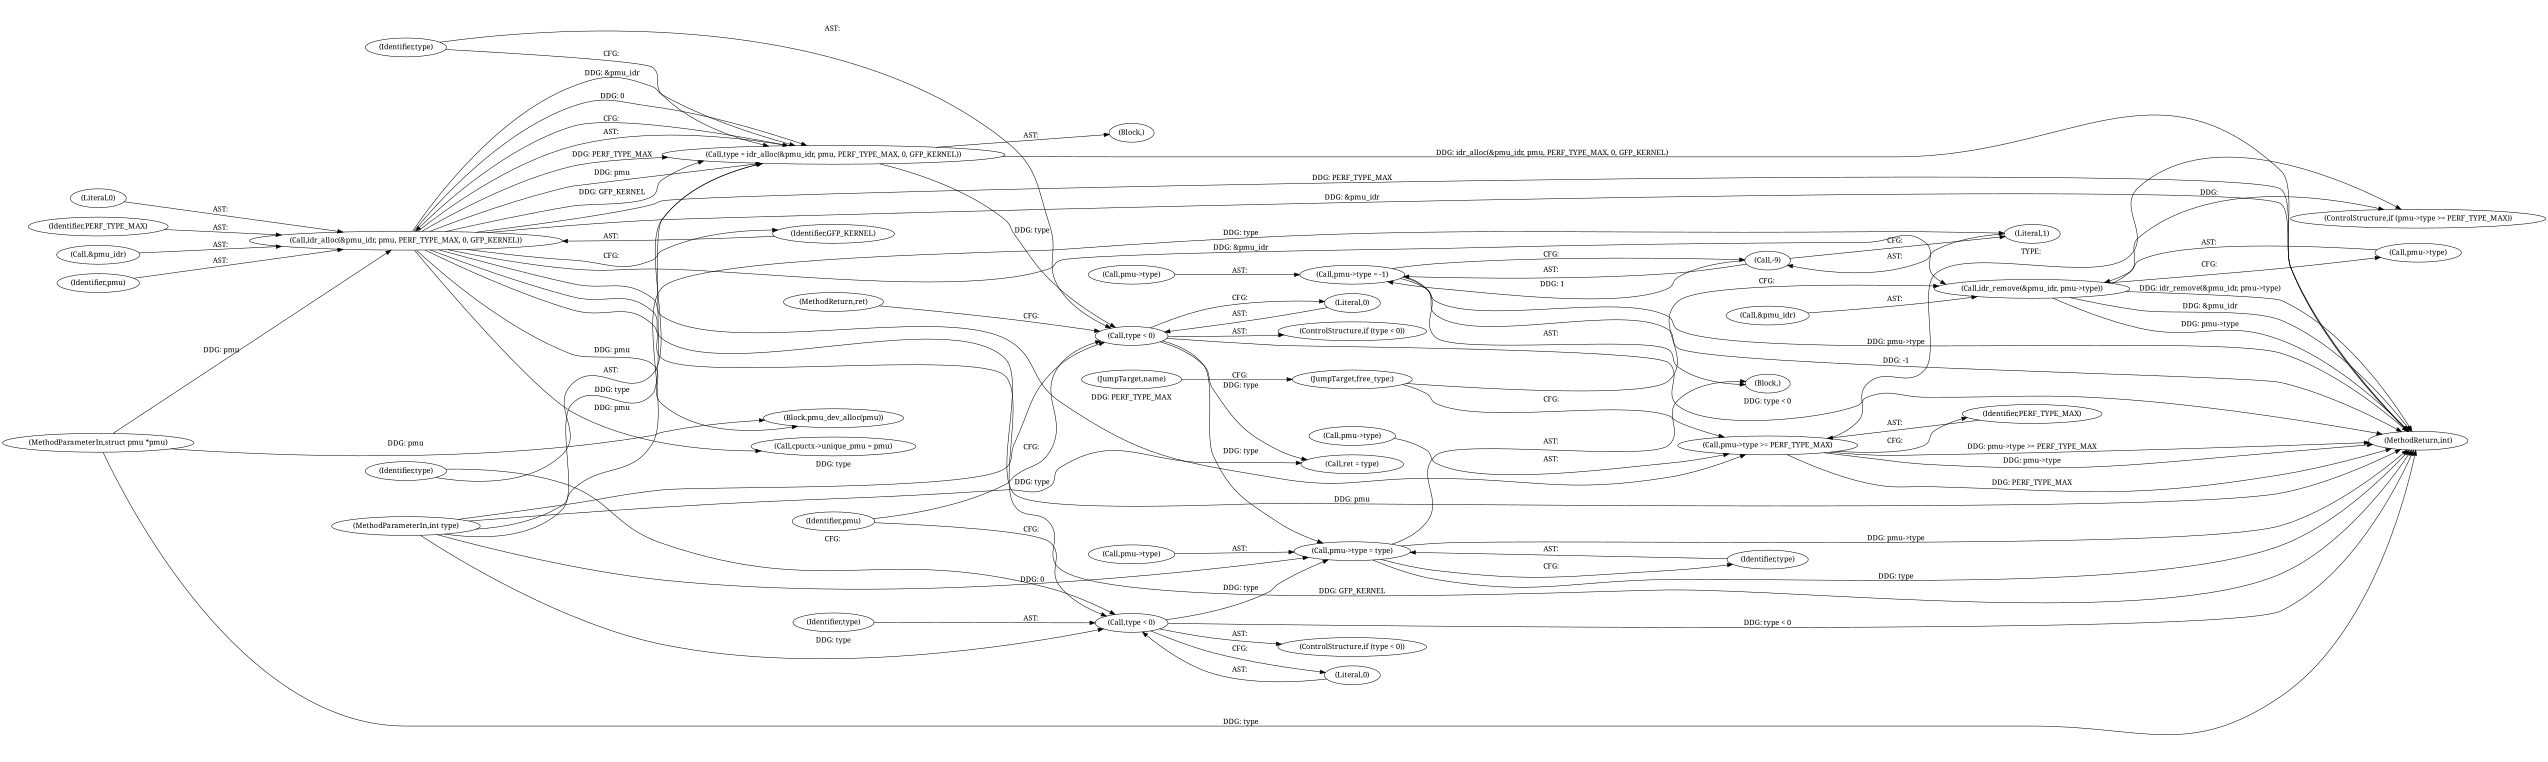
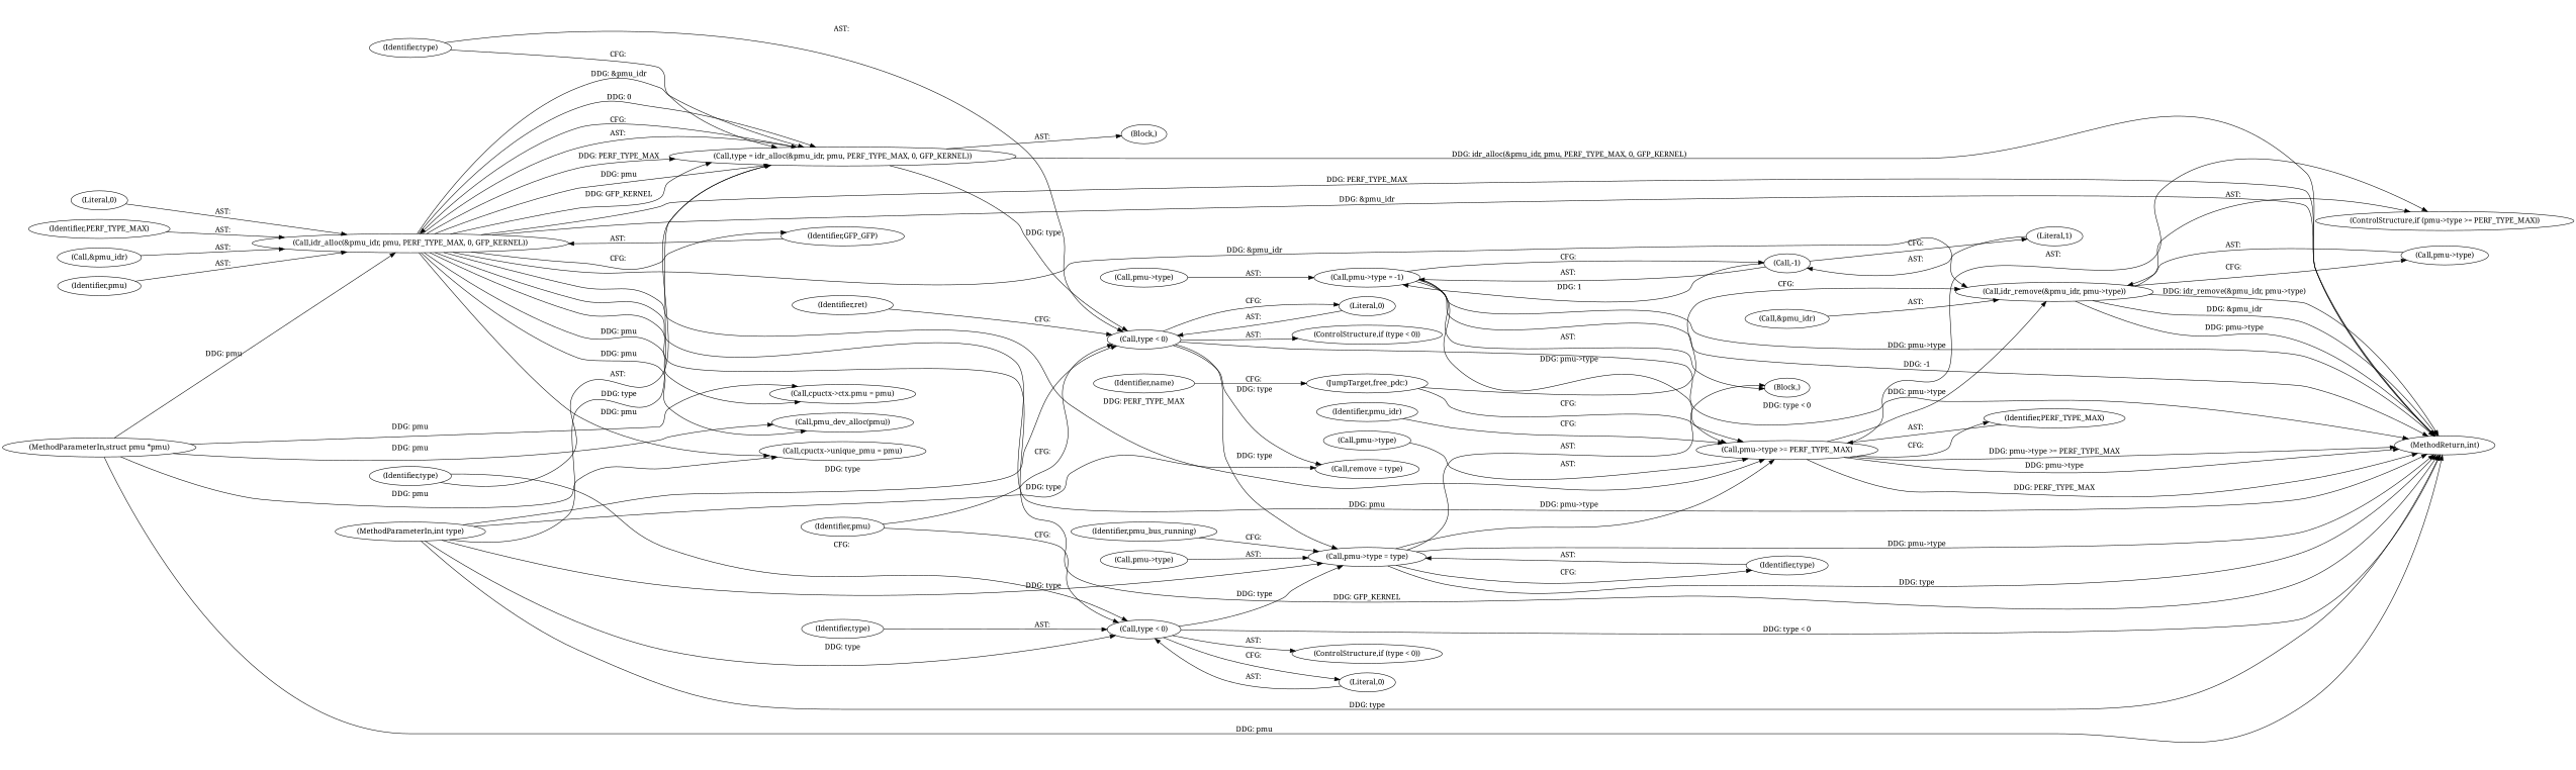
  digraph {
    fontname="Noto Serif"
    rankdir=LR
    node [fontname="Noto Serif"]
    edge [fontname="Noto Serif"]
    n1 [label="(Call,idr_remove(&pmu_idr, pmu->type))"]
    n2 [label="(ControlStructure,if (pmu->type >= PERF_TYPE_MAX))"]
    n3 [label="(MethodReturn,int)"]
    n4 [label="(Call,pmu->type)"]
    n5 [label="(Call,idr_alloc(&pmu_idr, pmu, PERF_TYPE_MAX, 0, GFP_KERNEL))"]
    n6 [label="(Call,pmu->type >= PERF_TYPE_MAX)"]
    n7 [label="(Call,type = idr_alloc(&pmu_idr, pmu, PERF_TYPE_MAX, 0, GFP_KERNEL))"]
-   n8 [label="(Block,pmu_dev_alloc(pmu))"]
+   n8 [label="(Call,pmu_dev_alloc(pmu))"]
    n9 [label="(Call,cpuctx->unique_pmu = pmu)"]
-   n10 [label="(Identifier,GFP_KERNEL)"]
+   n10 [label="(Identifier,GFP_GFP)"]
+   n11 [label="(Call,cpuctx->ctx.pmu = pmu)"]
    n12 [label="(Identifier,PERF_TYPE_MAX)"]
    n13 [label="(Call,type < 0)"]
    n14 [label="(Block,)"]
    n15 [label="(MethodParameterIn,struct pmu *pmu)"]
    n16 [label="(Call,pmu->type = type)"]
    n17 [label="(Identifier,type)"]
    n18 [label="(Block,)"]
-   n19 [label="(Call,ret = type)"]
+   n19 [label="(Call,remove = type)"]
    n20 [label="(Literal,0)"]
    n21 [label="(ControlStructure,if (type < 0))"]
    n22 [label="(MethodParameterIn,int type)"]
    n23 [label="(Call,type < 0)"]
    n24 [label="(ControlStructure,if (type < 0))"]
    n25 [label="(Literal,0)"]
    n26 [label="(Call,pmu->type = -1)"]
-   n27 [label="(Call,-9)"]
+   n27 [label="(Call,-1)"]
    n28 [label="(Literal,1)"]
    n29 [label="(Call,&pmu_idr)"]
    n30 [label="(Identifier,type)"]
-   n31 [label="(MethodReturn,ret)"]
+   n31 [label="(Identifier,ret)"]
    n32 [label="(Identifier,pmu)"]
-   n33 [label="(JumpTarget,free_type:)"]
+   n33 [label="(JumpTarget,free_pdc:)"]
    n34 [label="(Identifier,type)"]
+   n35 [label="(Identifier,pmu_bus_running)"]
    n36 [label="(Identifier,type)"]
    n37 [label="(Identifier,PERF_TYPE_MAX)"]
    n38 [label="(Call,&pmu_idr)"]
-   n39 [label="(JumpTarget,name)"]
+   n39 [label="(Identifier,name)"]
    n40 [label="(Call,pmu->type)"]
    n41 [label="(Call,pmu->type)"]
    n42 [label="(Call,pmu->type)"]
    n43 [label="(Identifier,pmu)"]
+   n44 [label="(Identifier,pmu_idr)"]
    n45 [label="(Literal,0)"]
-   n1 -> n2 [label="DDG: "]
+   n1 -> n2 [label="AST: "]
    n1 -> n3 [label="DDG: pmu->type"]
    n1 -> n3 [label="DDG: idr_remove(&pmu_idr, pmu->type)"]
    n1 -> n3 [label="DDG: &pmu_idr"]
    n1 -> n4 [label="CFG: "]
    n4 -> n1 [label="AST: "]
    n5 -> n1 [label="DDG: &pmu_idr"]
    n5 -> n3 [label="DDG: pmu"]
    n5 -> n3 [label="DDG: GFP_KERNEL"]
    n5 -> n3 [label="DDG: PERF_TYPE_MAX"]
    n5 -> n3 [label="DDG: &pmu_idr"]
    n5 -> n6 [label="DDG: PERF_TYPE_MAX"]
    n5 -> n7 [label="AST: "]
    n5 -> n7 [label="DDG: PERF_TYPE_MAX"]
    n5 -> n7 [label="DDG: pmu"]
    n5 -> n7 [label="DDG: GFP_KERNEL"]
    n5 -> n7 [label="DDG: &pmu_idr"]
    n5 -> n7 [label="DDG: 0"]
    n5 -> n8 [label="DDG: pmu"]
    n5 -> n9 [label="DDG: pmu"]
    n5 -> n10 [label="CFG: "]
-   n6 -> n2 [label="TYPE: "]
+   n5 -> n11 [label="DDG: pmu"]
+   n6 -> n1 [label="DDG: pmu->type"]
+   n6 -> n2 [label="AST: "]
    n6 -> n3 [label="DDG: PERF_TYPE_MAX"]
    n6 -> n3 [label="DDG: pmu->type >= PERF_TYPE_MAX"]
    n6 -> n3 [label="DDG: pmu->type"]
    n6 -> n12 [label="CFG: "]
    n7 -> n3 [label="DDG: idr_alloc(&pmu_idr, pmu, PERF_TYPE_MAX, 0, GFP_KERNEL)"]
    n7 -> n5 [label="CFG: "]
    n7 -> n13 [label="DDG: type"]
    n7 -> n14 [label="AST: "]
    n10 -> n5 [label="AST: "]
    n12 -> n6 [label="AST: "]
    n13 -> n3 [label="DDG: type < 0"]
    n13 -> n16 [label="DDG: type"]
    n13 -> n19 [label="DDG: type"]
    n13 -> n20 [label="CFG: "]
    n13 -> n21 [label="AST: "]
-   n15 -> n3 [label="DDG: type"]
+   n15 -> n3 [label="DDG: pmu"]
    n15 -> n5 [label="DDG: pmu"]
    n15 -> n8 [label="DDG: pmu"]
+   n15 -> n9 [label="DDG: pmu"]
+   n15 -> n11 [label="DDG: pmu"]
    n16 -> n3 [label="DDG: type"]
    n16 -> n3 [label="DDG: pmu->type"]
+   n16 -> n6 [label="DDG: pmu->type"]
    n16 -> n17 [label="CFG: "]
    n16 -> n18 [label="AST: "]
    n17 -> n16 [label="AST: "]
    n20 -> n13 [label="AST: "]
-   n22 -> n28 [label="DDG: type"]
+   n22 -> n3 [label="DDG: type"]
    n22 -> n7 [label="DDG: type"]
    n22 -> n13 [label="DDG: type"]
-   n22 -> n16 [label="DDG: 0"]
+   n22 -> n16 [label="DDG: type"]
    n22 -> n19 [label="DDG: type"]
    n22 -> n23 [label="DDG: type"]
    n23 -> n3 [label="DDG: type < 0"]
    n23 -> n16 [label="DDG: type"]
    n23 -> n24 [label="AST: "]
    n23 -> n25 [label="CFG: "]
    n25 -> n23 [label="AST: "]
    n26 -> n3 [label="DDG: pmu->type"]
    n26 -> n3 [label="DDG: -1"]
+   n26 -> n6 [label="DDG: pmu->type"]
    n26 -> n18 [label="AST: "]
    n26 -> n27 [label="CFG: "]
    n27 -> n26 [label="AST: "]
    n27 -> n26 [label="DDG: 1"]
    n27 -> n28 [label="CFG: "]
    n28 -> n27 [label="AST: "]
    n29 -> n1 [label="AST: "]
    n30 -> n7 [label="CFG: "]
    n30 -> n13 [label="AST: "]
    n31 -> n13 [label="CFG: "]
    n32 -> n13 [label="CFG: "]
    n32 -> n23 [label="CFG: "]
    n33 -> n1 [label="CFG: "]
    n33 -> n6 [label="CFG: "]
    n34 -> n7 [label="AST: "]
    n34 -> n23 [label="CFG: "]
+   n35 -> n16 [label="CFG: "]
    n36 -> n23 [label="AST: "]
    n37 -> n5 [label="AST: "]
    n38 -> n5 [label="AST: "]
    n39 -> n33 [label="CFG: "]
    n40 -> n6 [label="AST: "]
    n41 -> n16 [label="AST: "]
    n42 -> n26 [label="AST: "]
    n43 -> n5 [label="AST: "]
+   n44 -> n6 [label="CFG: "]
    n45 -> n5 [label="AST: "]
  }
